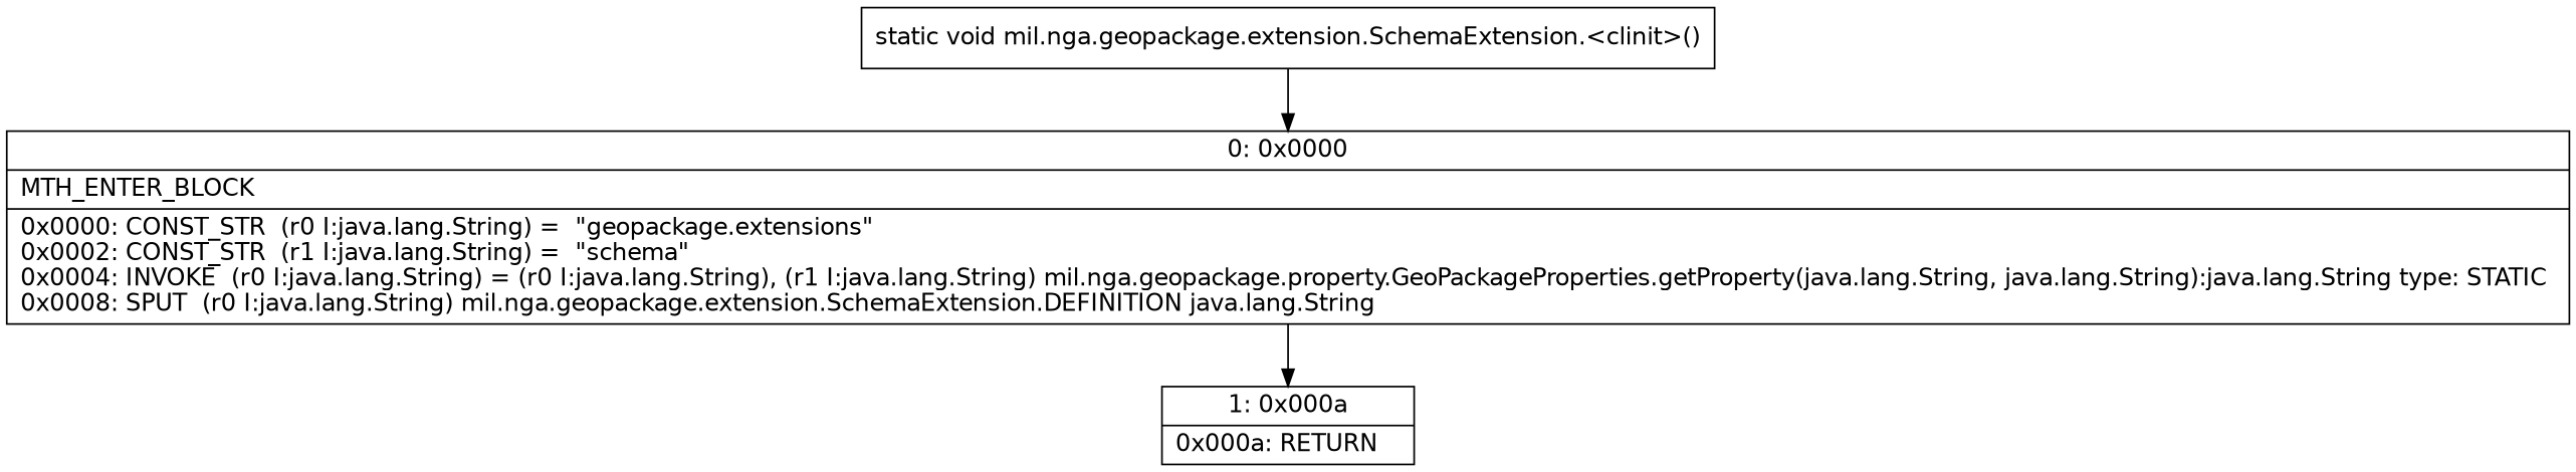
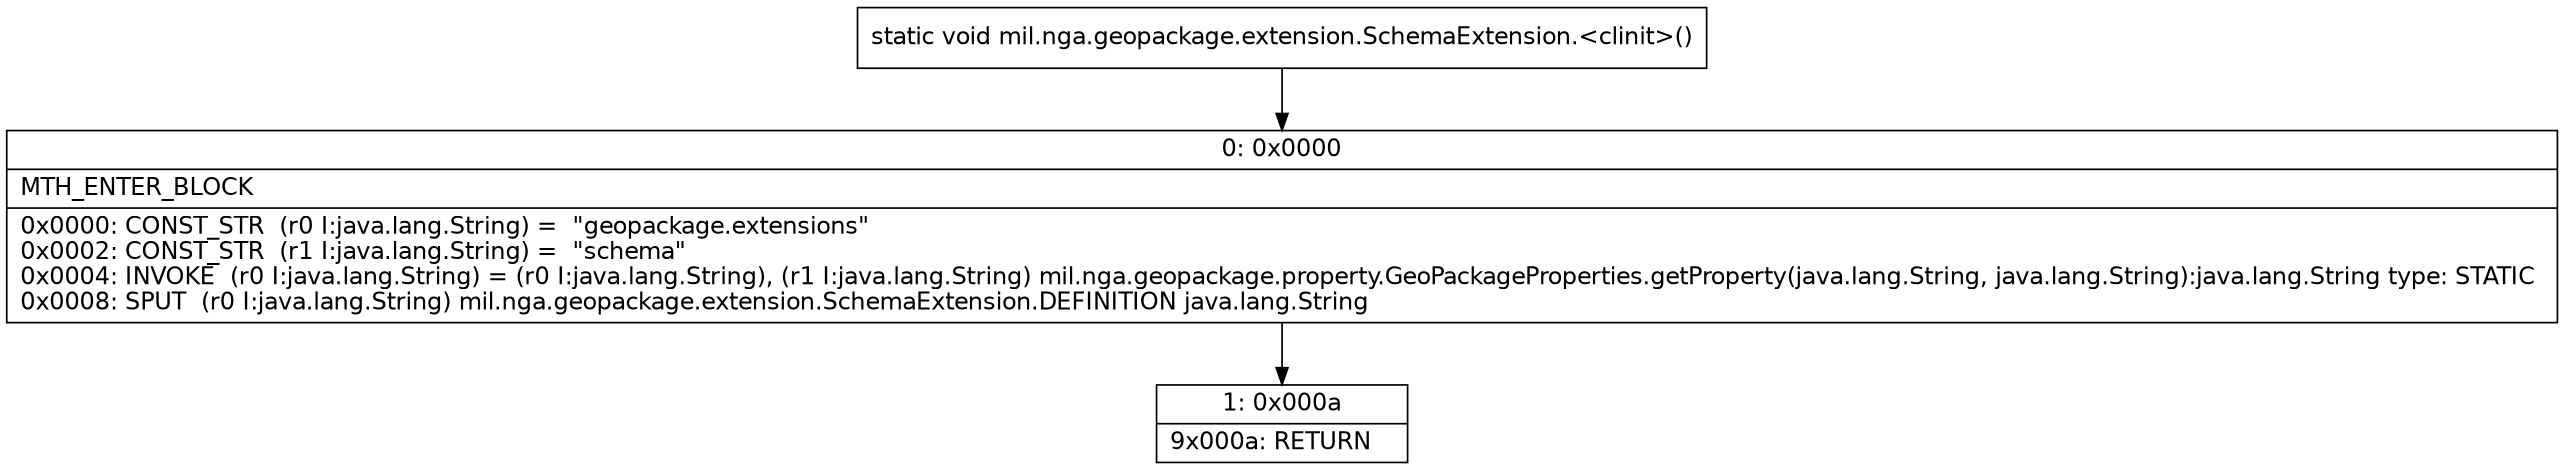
  digraph {
    fontname="DejaVu Sans"
    node [shape=record fontname="DejaVu Sans"]
    edge [fontname="DejaVu Sans"]
    n1 [label="{0\:\ 0x0000|MTH_ENTER_BLOCK\l|0x0000: CONST_STR  (r0 I:java.lang.String) =  \"geopackage.extensions\" \l0x0002: CONST_STR  (r1 I:java.lang.String) =  \"schema\" \l0x0004: INVOKE  (r0 I:java.lang.String) = (r0 I:java.lang.String), (r1 I:java.lang.String) mil.nga.geopackage.property.GeoPackageProperties.getProperty(java.lang.String, java.lang.String):java.lang.String type: STATIC \l0x0008: SPUT  (r0 I:java.lang.String) mil.nga.geopackage.extension.SchemaExtension.DEFINITION java.lang.String \l}"]
-   n2 [label="{1\:\ 0x000a|0x000a: RETURN   \l}"]
+   n2 [label="{1\:\ 0x000a|9x000a: RETURN   \l}"]
    n3 [label="{static void mil.nga.geopackage.extension.SchemaExtension.\<clinit\>() }"]
    n1 -> n2
    n3 -> n1
  }
